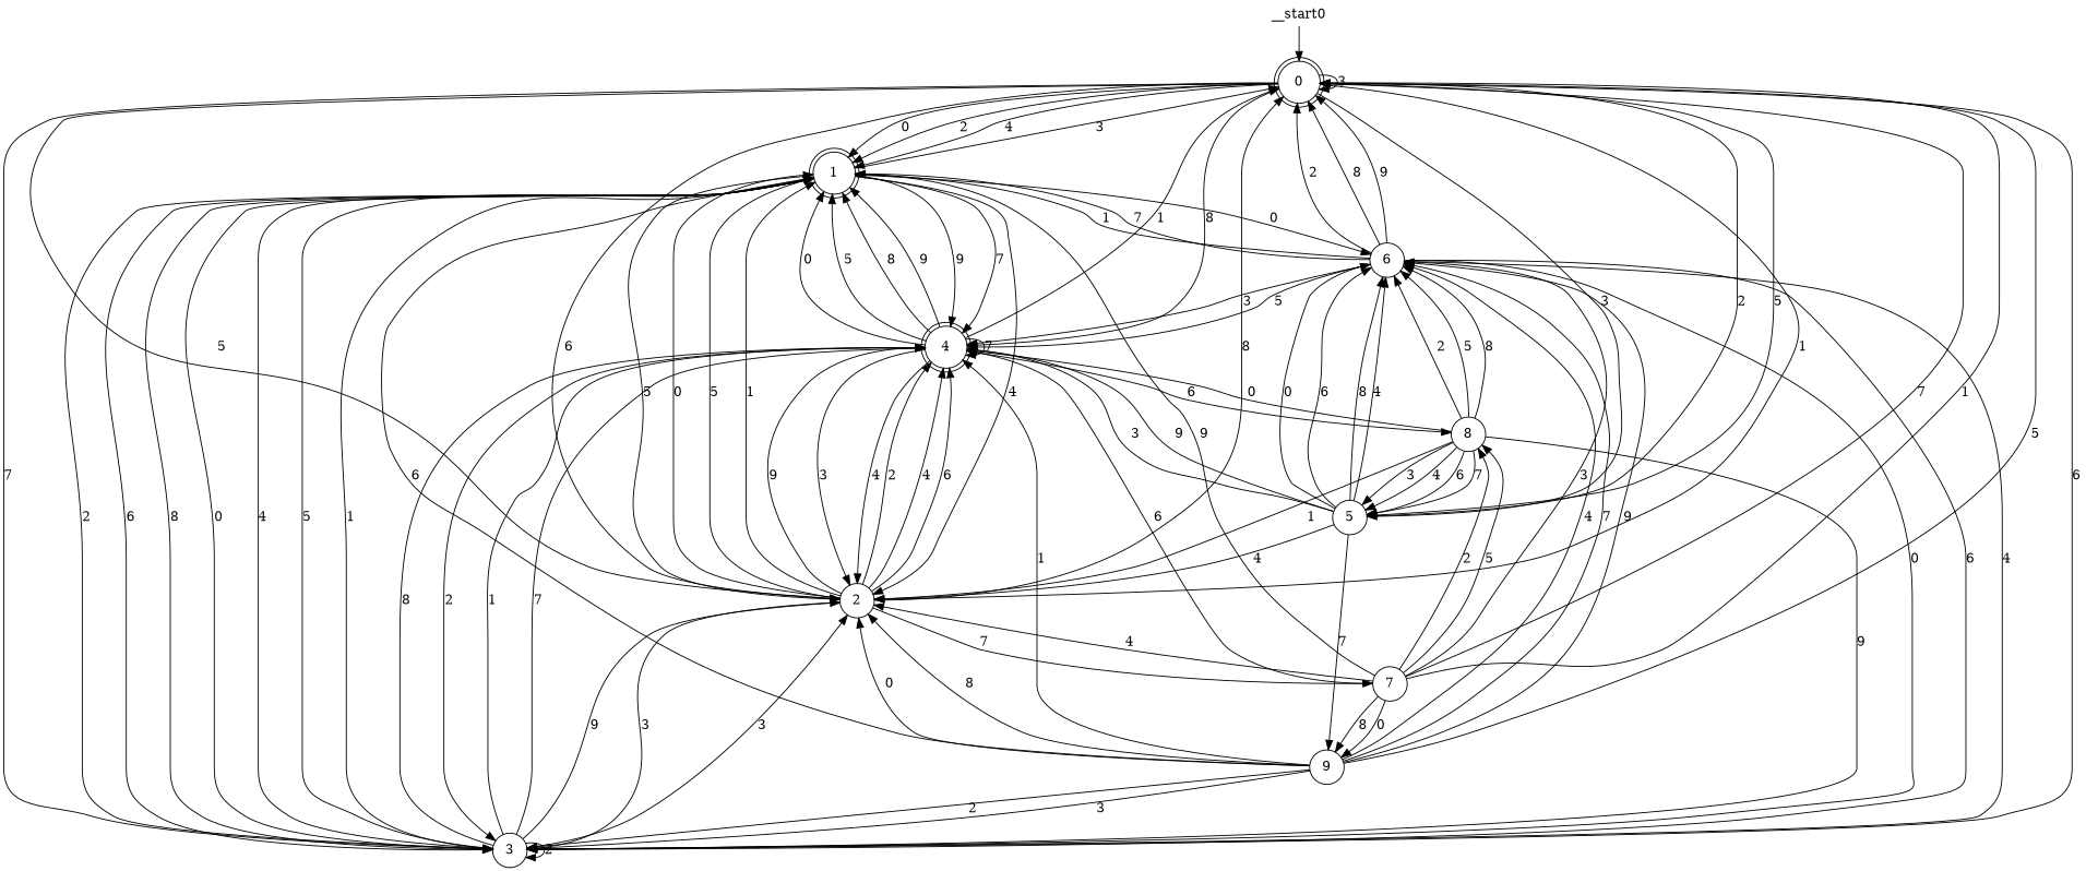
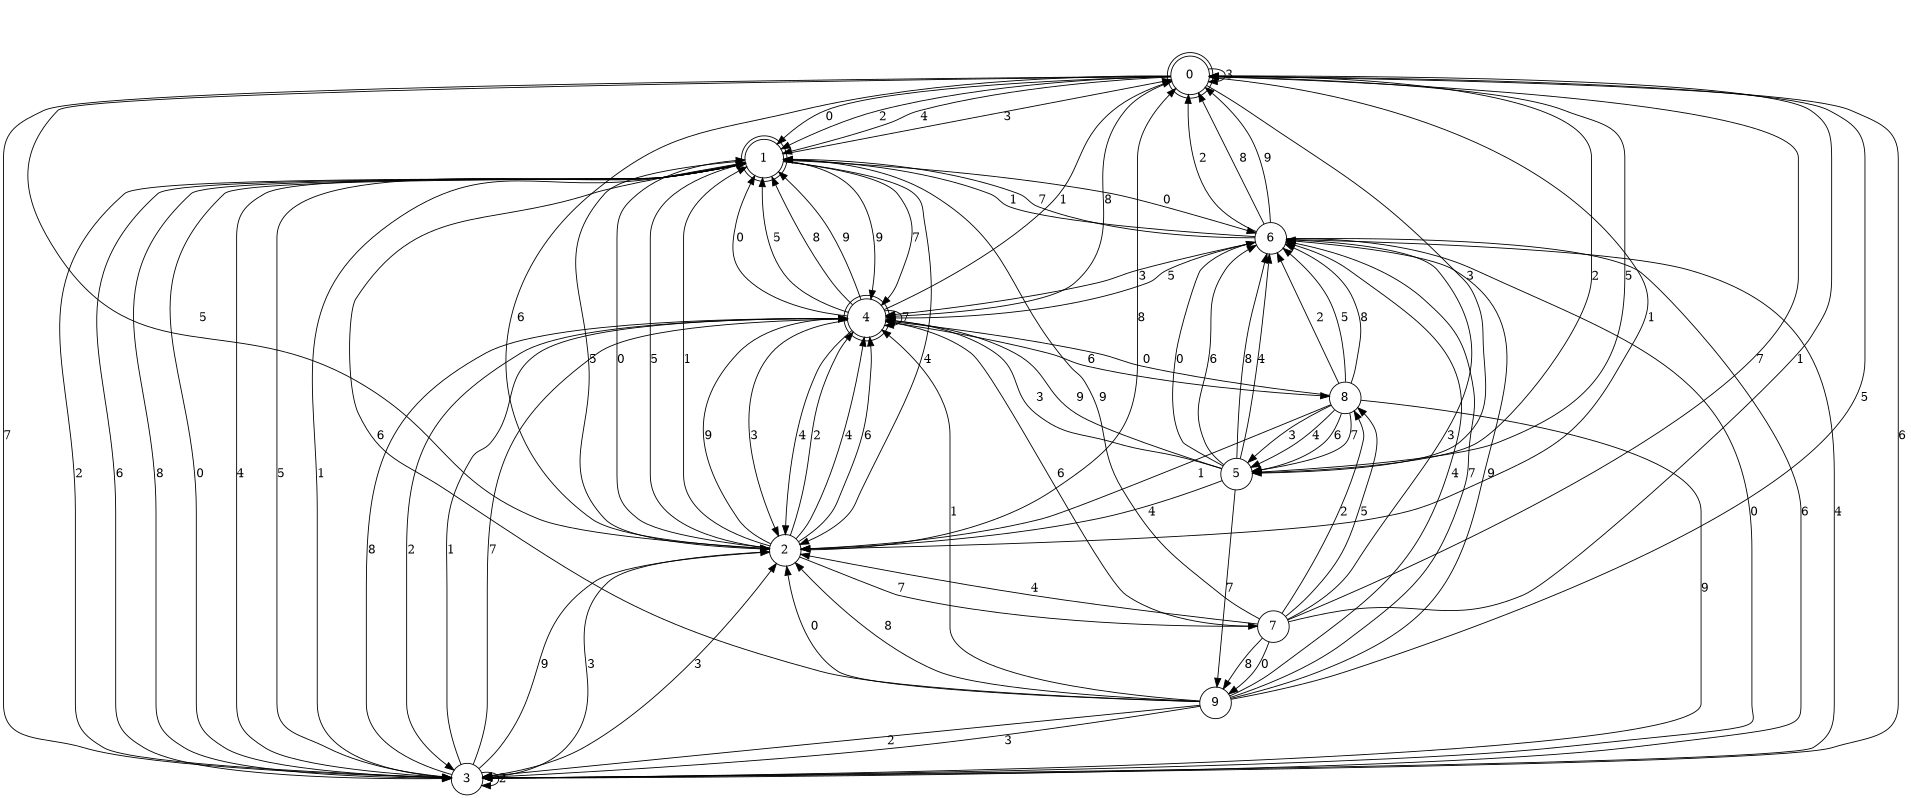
  digraph {
    node [shape=circle]
    n1 [label=0 shape=doublecircle]
    n2 [label=1 shape=doublecircle]
    n3 [label=2]
    n4 [label=3]
    n5 [label=4 shape=doublecircle]
    n6 [label=5]
    n7 [label=6]
    n8 [label=7]
    n9 [label=8]
    n10 [label=9]
-   __start0 [height=0 shape=none width=0]
    n1 -> n1 [label=3]
    n1 -> n2 [label=0]
    n1 -> n2 [label=2]
    n1 -> n2 [label=4]
    n1 -> n3 [label=1]
    n1 -> n3 [label=5]
    n1 -> n3 [label=6]
    n1 -> n4 [label=7]
    n1 -> n5 [label=8]
    n1 -> n6 [label=3]
    n2 -> n1 [label=3]
    n2 -> n3 [label=4]
    n2 -> n3 [label=5]
    n2 -> n4 [label=1]
    n2 -> n4 [label=2]
    n2 -> n4 [label=6]
    n2 -> n4 [label=8]
    n2 -> n5 [label=7]
    n2 -> n5 [label=9]
    n2 -> n7 [label=0]
    n3 -> n1 [label=8]
    n3 -> n2 [label=0]
    n3 -> n2 [label=1]
    n3 -> n2 [label=5]
    n3 -> n4 [label=3]
    n3 -> n5 [label=2]
    n3 -> n5 [label=4]
    n3 -> n5 [label=6]
    n3 -> n5 [label=9]
    n3 -> n8 [label=7]
    n4 -> n1 [label=6]
    n4 -> n2 [label=0]
    n4 -> n2 [label=4]
    n4 -> n2 [label=5]
    n4 -> n3 [label=3]
    n4 -> n3 [label=9]
    n4 -> n4 [label=2]
    n4 -> n5 [label=1]
    n4 -> n5 [label=7]
    n4 -> n5 [label=8]
    n5 -> n1 [label=1]
    n5 -> n2 [label=0]
    n5 -> n2 [label=5]
    n5 -> n2 [label=8]
    n5 -> n2 [label=9]
    n5 -> n3 [label=3]
    n5 -> n3 [label=4]
    n5 -> n4 [label=2]
    n5 -> n5 [label=7]
    n5 -> n9 [label=6]
    n6 -> n1 [label=2]
    n6 -> n1 [label=5]
    n6 -> n3 [label=4]
    n6 -> n5 [label=3]
    n6 -> n5 [label=9]
    n6 -> n7 [label=0]
    n6 -> n7 [label=4]
    n6 -> n7 [label=6]
    n6 -> n7 [label=8]
    n6 -> n10 [label=7]
    n7 -> n1 [label=2]
    n7 -> n1 [label=8]
    n7 -> n1 [label=9]
    n7 -> n2 [label=1]
    n7 -> n2 [label=7]
    n7 -> n4 [label=0]
    n7 -> n4 [label=4]
    n7 -> n4 [label=6]
    n7 -> n5 [label=3]
    n7 -> n5 [label=5]
    n8 -> n1 [label=1]
    n8 -> n1 [label=7]
    n8 -> n2 [label=9]
    n8 -> n3 [label=4]
    n8 -> n5 [label=6]
    n8 -> n7 [label=3]
    n8 -> n9 [label=2]
    n8 -> n9 [label=5]
    n8 -> n10 [label=0]
    n8 -> n10 [label=8]
    n9 -> n3 [label=1]
    n9 -> n4 [label=9]
    n9 -> n5 [label=0]
    n9 -> n6 [label=3]
    n9 -> n6 [label=4]
    n9 -> n6 [label=6]
    n9 -> n6 [label=7]
    n9 -> n7 [label=2]
    n9 -> n7 [label=5]
    n9 -> n7 [label=8]
    n10 -> n1 [label=5]
    n10 -> n2 [label=6]
    n10 -> n3 [label=0]
    n10 -> n3 [label=8]
    n10 -> n4 [label=2]
    n10 -> n4 [label=3]
    n10 -> n5 [label=1]
    n10 -> n7 [label=4]
    n10 -> n7 [label=7]
    n10 -> n7 [label=9]
-   __start0 -> n1
  }
